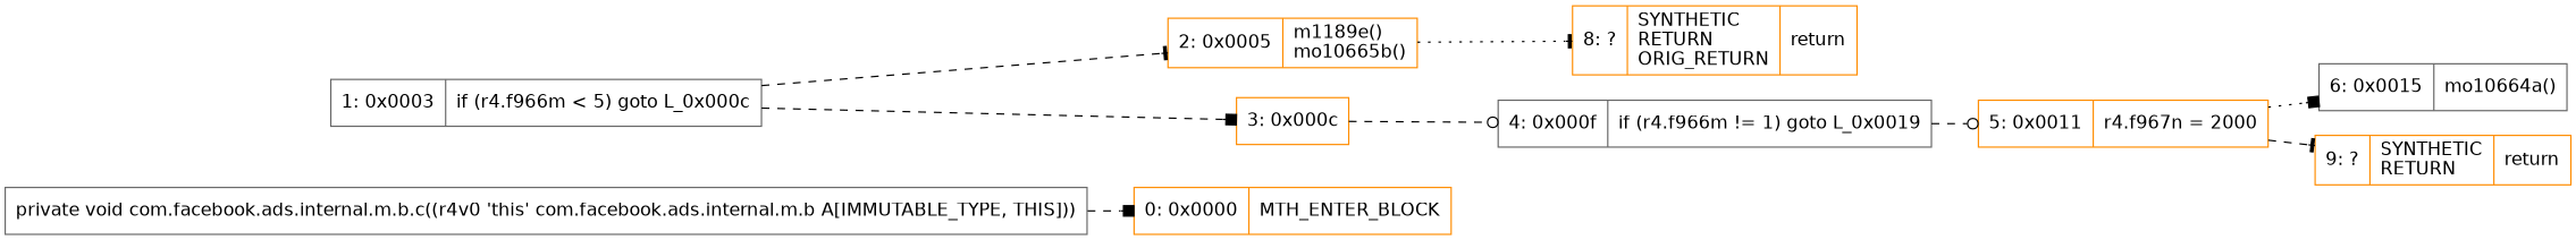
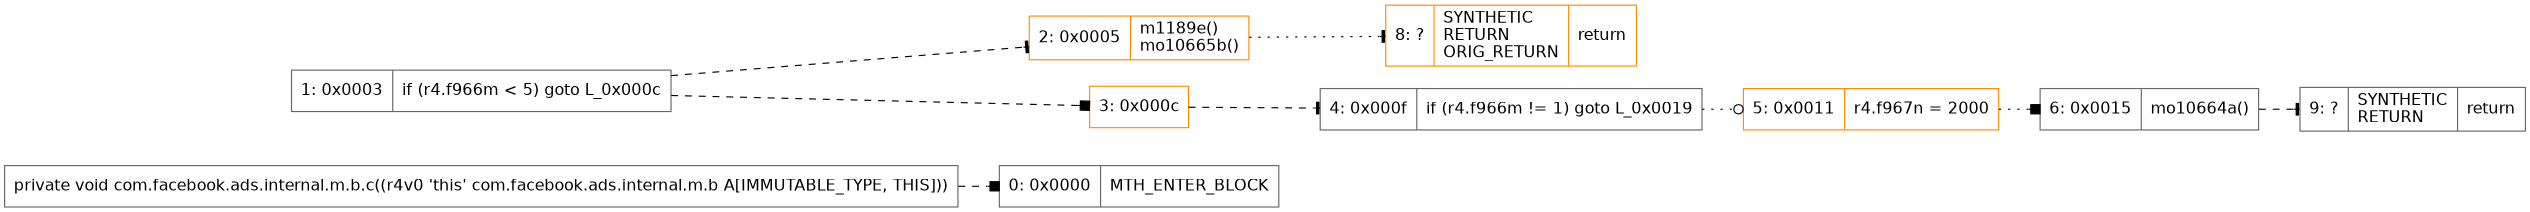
  digraph {
    fontname="DejaVu Sans"
    rankdir=LR
    node [color=darkorange fontname="DejaVu Sans" shape=record]
    edge [arrowhead=tee fontname="DejaVu Sans" style=dashed]
-   n1 [label="{0\:\ 0x0000|MTH_ENTER_BLOCK\l}"]
+   n1 [color=gray40 label="{0\:\ 0x0000|MTH_ENTER_BLOCK\l}"]
    n2 [color=gray40 label="{1\:\ 0x0003|if (r4.f966m \< 5) goto L_0x000c\l}"]
    n3 [label="{2\:\ 0x0005|m1189e()\lmo10665b()\l}"]
    n4 [label="{3\:\ 0x000c}"]
    n5 [label="{8\:\ ?|SYNTHETIC\lRETURN\lORIG_RETURN\l|return\l}"]
    n6 [color=gray40 label="{4\:\ 0x000f|if (r4.f966m != 1) goto L_0x0019\l}"]
    n7 [label="{5\:\ 0x0011|r4.f967n = 2000\l}"]
    n8 [color=gray40 label="{6\:\ 0x0015|mo10664a()\l}"]
-   n9 [label="{9\:\ ?|SYNTHETIC\lRETURN\l|return\l}"]
+   n9 [color=gray40 label="{9\:\ ?|SYNTHETIC\lRETURN\l|return\l}"]
    n10 [color=gray40 label="{private void com.facebook.ads.internal.m.b.c((r4v0 'this' com.facebook.ads.internal.m.b A[IMMUTABLE_TYPE, THIS])) }"]
    n2 -> n3
    n2 -> n4 [arrowhead=box]
    n3 -> n5 [style=dotted]
-   n4 -> n6 [arrowhead=odot]
-   n6 -> n7 [arrowhead=odot]
+   n4 -> n6
+   n6 -> n7 [arrowhead=odot style=dotted]
    n7 -> n8 [arrowhead=box style=dotted]
-   n7 -> n9
+   n8 -> n9
    n10 -> n1 [arrowhead=box]
  }
